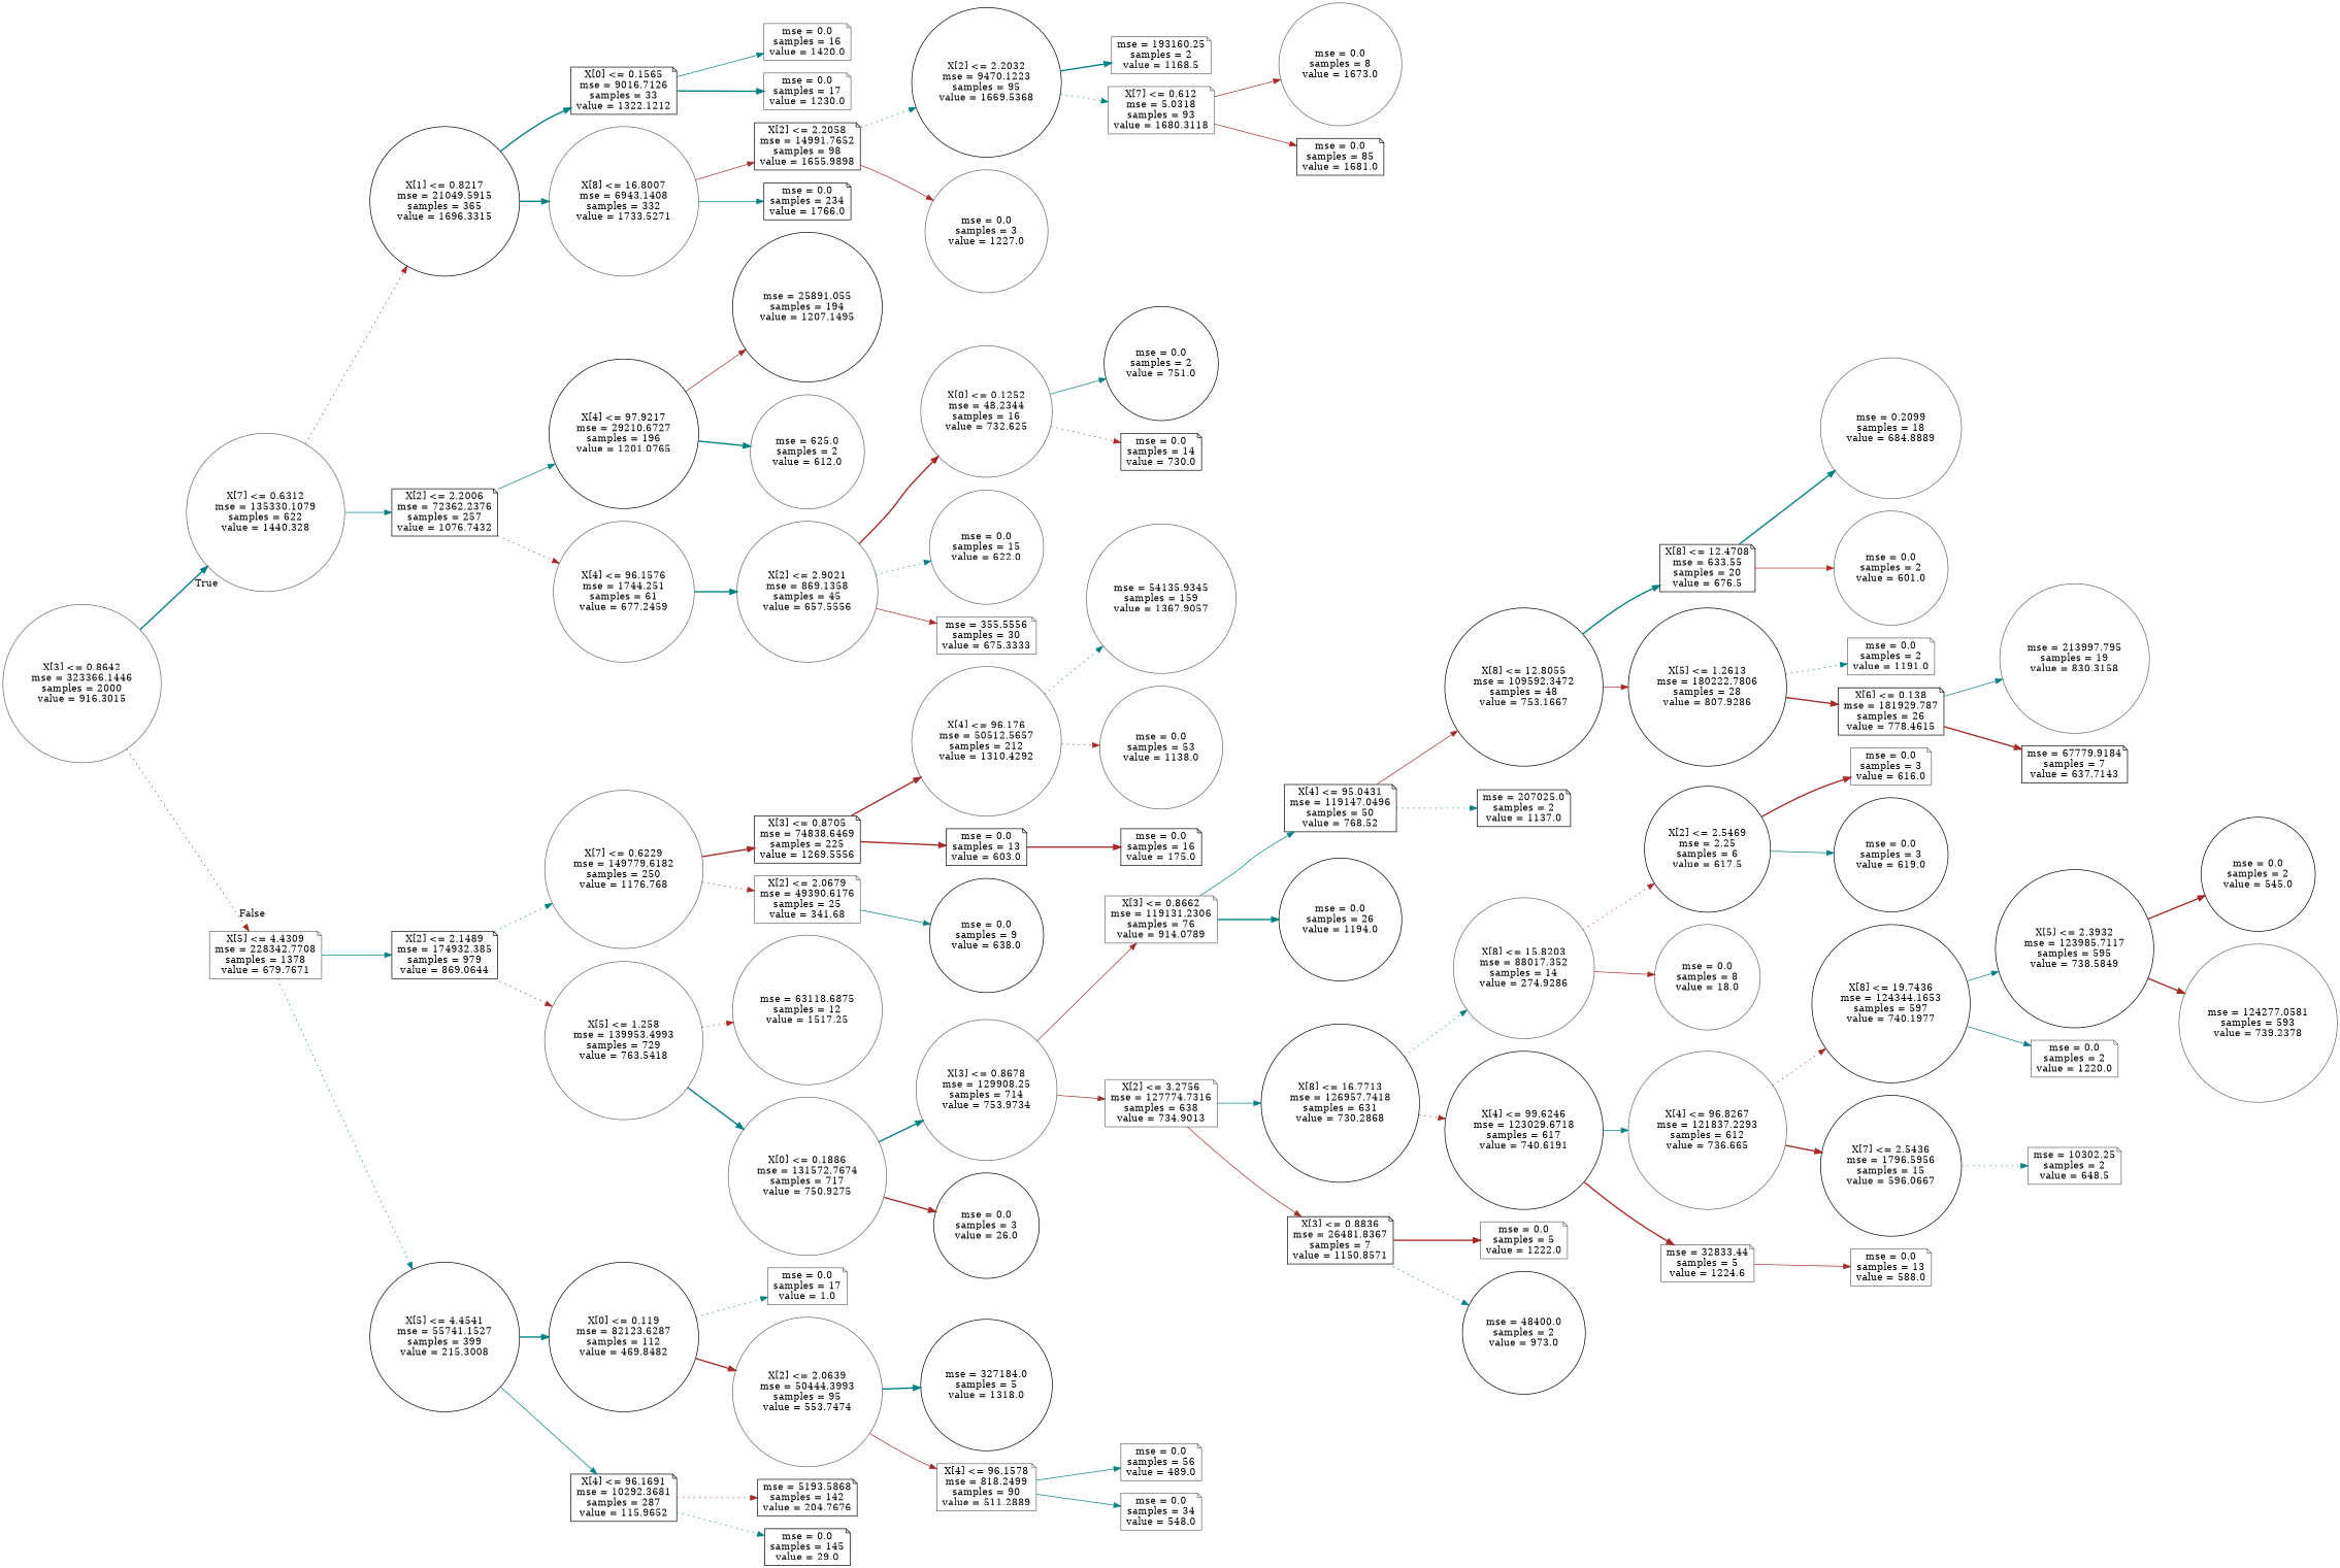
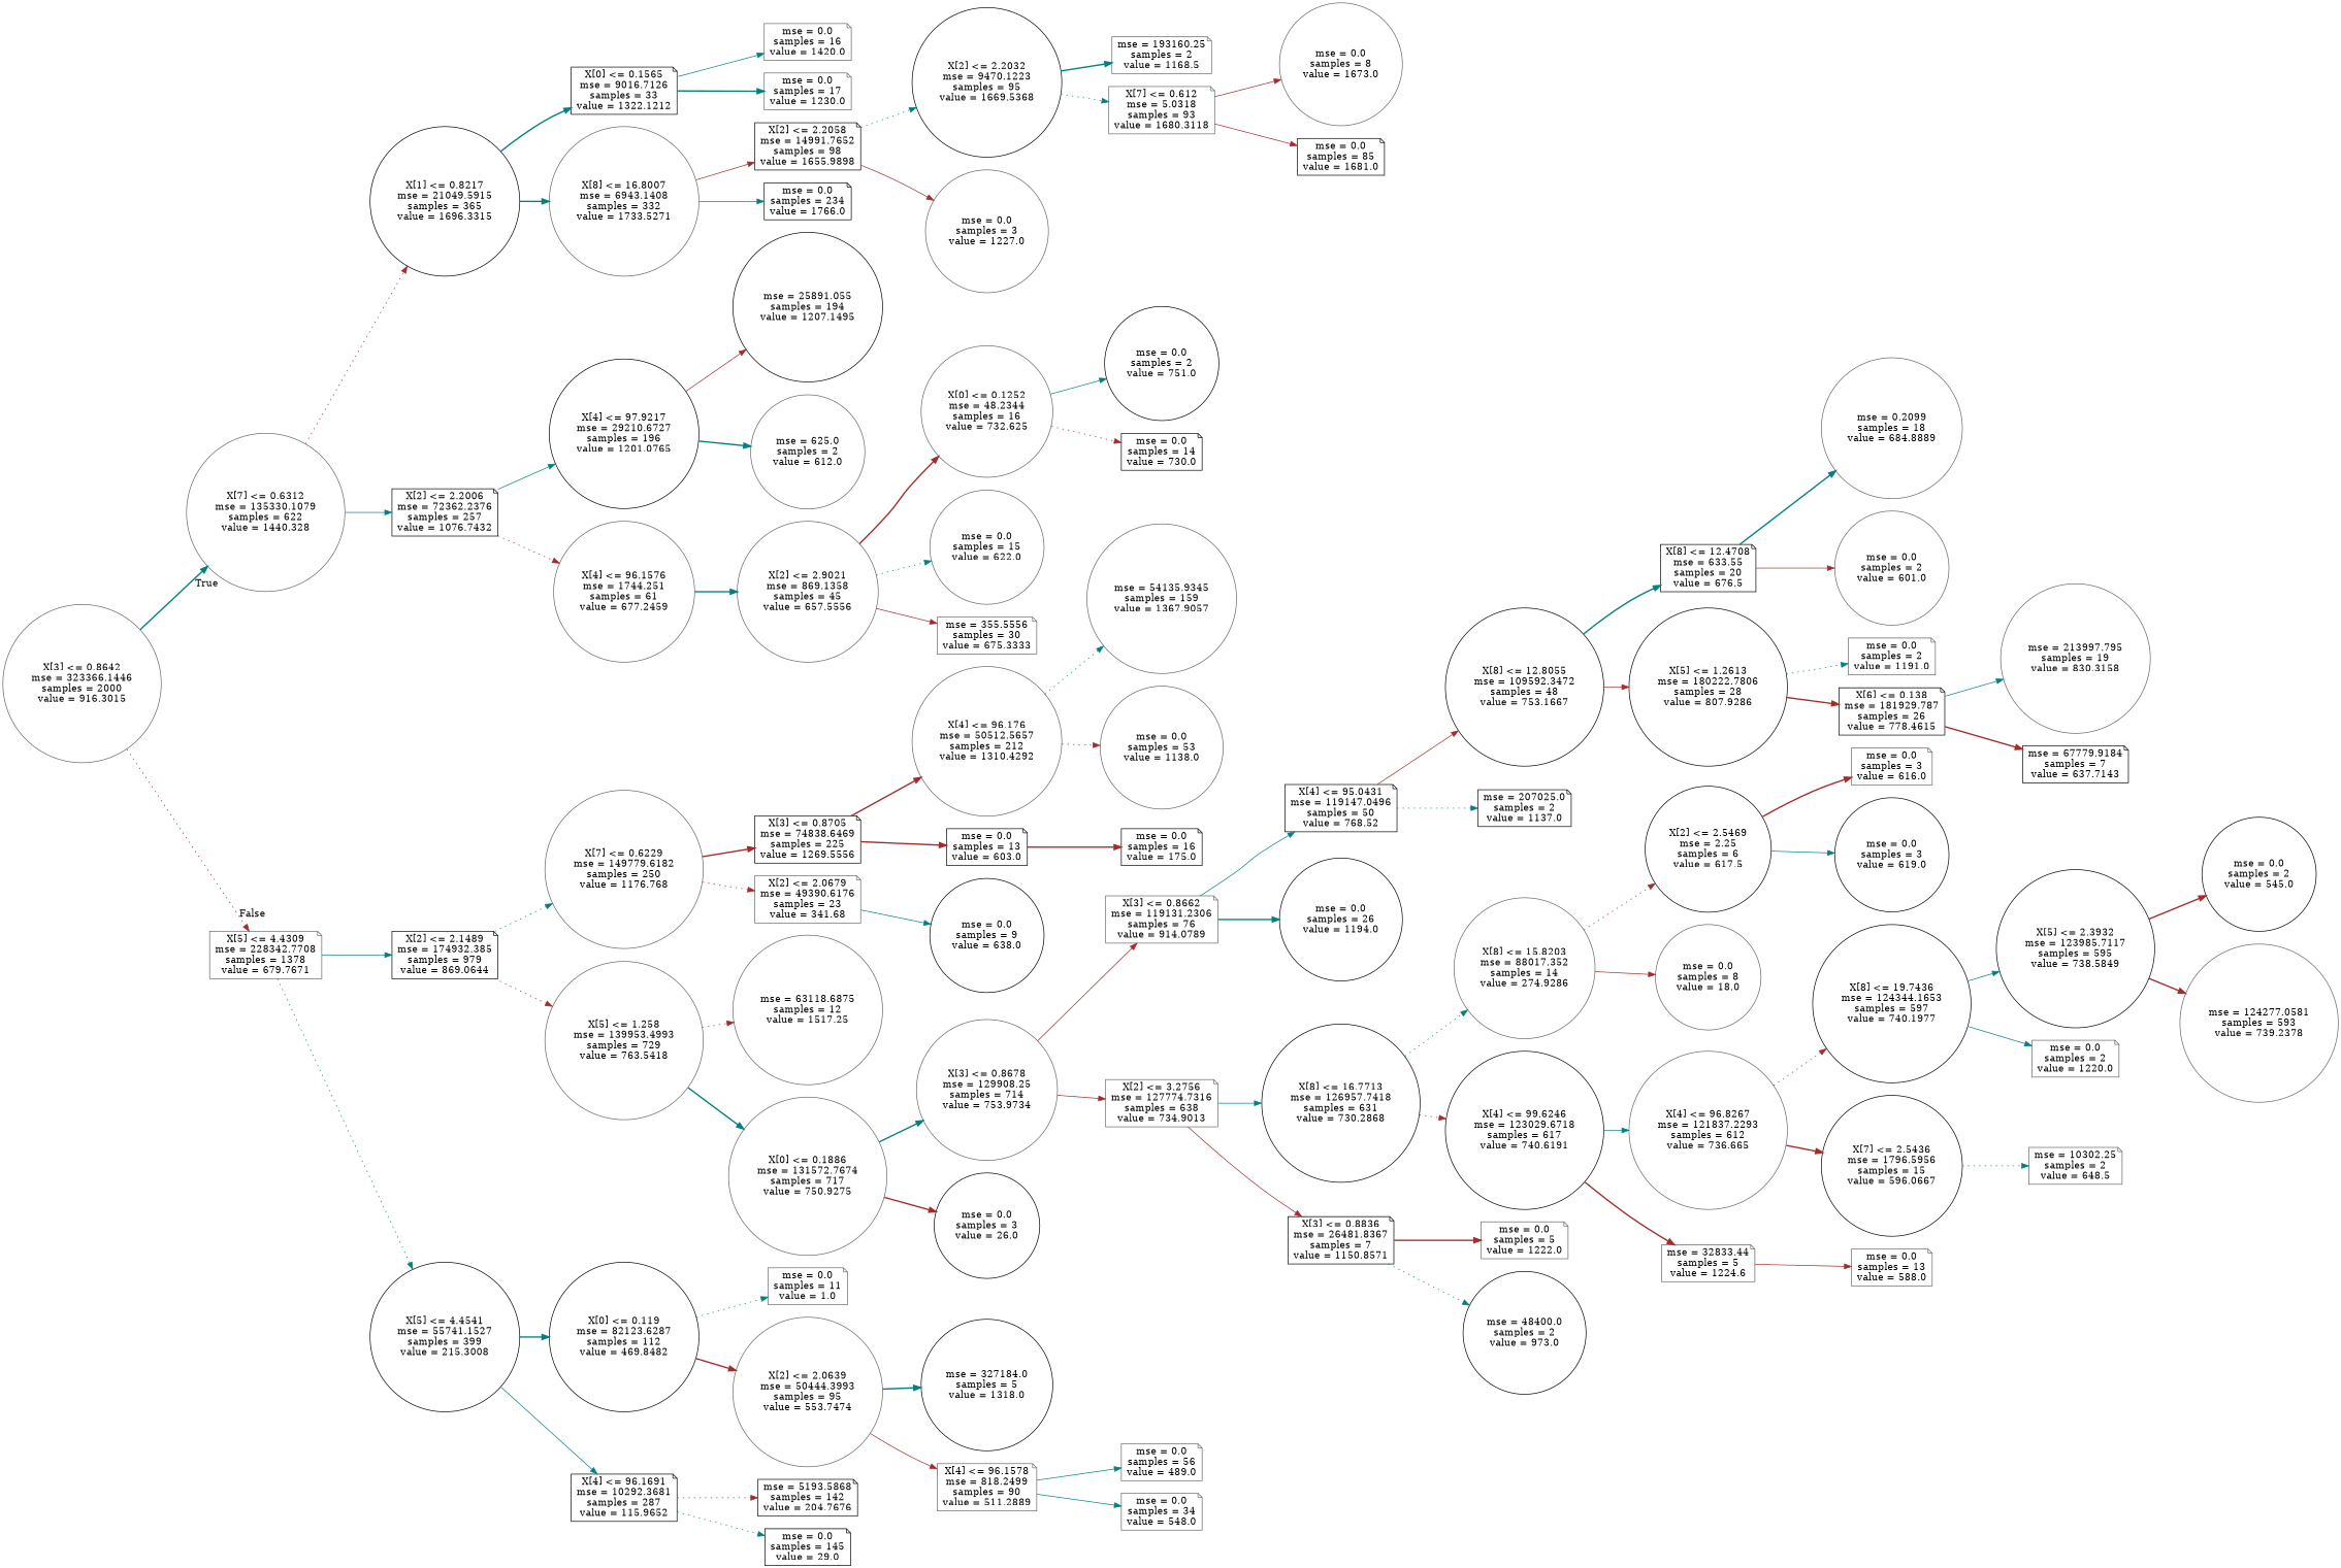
  digraph {
    rankdir=LR
    node [color=gray40 shape=circle]
    edge [color=teal style=solid]
    n1 [label="X[3] <= 0.8642\nmse = 323366.1446\nsamples = 2000\nvalue = 916.3015"]
    n2 [label="X[7] <= 0.6312\nmse = 135330.1079\nsamples = 622\nvalue = 1440.328"]
    n3 [label="X[5] <= 4.4309\nmse = 228342.7708\nsamples = 1378\nvalue = 679.7671" shape=note]
    n4 [color=black label="X[1] <= 0.8217\nmse = 21049.5915\nsamples = 365\nvalue = 1696.3315"]
    n5 [color=black label="X[2] <= 2.2006\nmse = 72362.2376\nsamples = 257\nvalue = 1076.7432" shape=note]
    n6 [color=black label="X[2] <= 2.1489\nmse = 174932.385\nsamples = 979\nvalue = 869.0644" shape=note]
    n7 [color=black label="X[5] <= 4.4541\nmse = 55741.1527\nsamples = 399\nvalue = 215.3008"]
    n8 [color=black label="X[0] <= 0.1565\nmse = 9016.7126\nsamples = 33\nvalue = 1322.1212" shape=note]
    n9 [label="X[8] <= 16.8007\nmse = 6943.1408\nsamples = 332\nvalue = 1733.5271"]
    n10 [color=black label="X[4] <= 97.9217\nmse = 29210.6727\nsamples = 196\nvalue = 1201.0765"]
    n11 [label="X[4] <= 96.1576\nmse = 1744.251\nsamples = 61\nvalue = 677.2459"]
    n12 [label="mse = 0.0\nsamples = 16\nvalue = 1420.0" shape=note]
    n13 [label="mse = 0.0\nsamples = 17\nvalue = 1230.0" shape=note]
    n14 [color=black label="X[2] <= 2.2058\nmse = 14991.7652\nsamples = 98\nvalue = 1655.9898" shape=note]
    n15 [color=black label="mse = 0.0\nsamples = 234\nvalue = 1766.0" shape=note]
    n16 [color=black label="X[2] <= 2.2032\nmse = 9470.1223\nsamples = 95\nvalue = 1669.5368"]
    n17 [label="mse = 0.0\nsamples = 3\nvalue = 1227.0"]
    n18 [label="mse = 193160.25\nsamples = 2\nvalue = 1168.5" shape=note]
    n19 [label="X[7] <= 0.612\nmse = 5.0318\nsamples = 93\nvalue = 1680.3118" shape=note]
    n20 [label="mse = 0.0\nsamples = 8\nvalue = 1673.0"]
    n21 [color=black label="mse = 0.0\nsamples = 85\nvalue = 1681.0" shape=note]
    n22 [color=black label="mse = 25891.055\nsamples = 194\nvalue = 1207.1495"]
    n23 [label="mse = 625.0\nsamples = 2\nvalue = 612.0"]
    n24 [label="X[2] <= 2.9021\nmse = 869.1358\nsamples = 45\nvalue = 657.5556"]
    n25 [label="X[0] <= 0.1252\nmse = 48.2344\nsamples = 16\nvalue = 732.625"]
    n26 [label="mse = 0.0\nsamples = 15\nvalue = 622.0"]
    n27 [label="mse = 355.5556\nsamples = 30\nvalue = 675.3333" shape=note]
    n28 [color=black label="mse = 0.0\nsamples = 2\nvalue = 751.0"]
    n29 [color=black label="mse = 0.0\nsamples = 14\nvalue = 730.0" shape=note]
    n30 [label="X[7] <= 0.6229\nmse = 149779.6182\nsamples = 250\nvalue = 1176.768"]
    n31 [label="X[5] <= 1.258\nmse = 139953.4993\nsamples = 729\nvalue = 763.5418"]
    n32 [color=black label="X[0] <= 0.119\nmse = 82123.6287\nsamples = 112\nvalue = 469.8482"]
    n33 [color=black label="X[4] <= 96.1691\nmse = 10292.3681\nsamples = 287\nvalue = 115.9652" shape=note]
    n34 [color=black label="X[3] <= 0.8705\nmse = 74838.6469\nsamples = 225\nvalue = 1269.5556" shape=note]
-   n35 [label="X[2] <= 2.0679\nmse = 49390.6176\nsamples = 25\nvalue = 341.68" shape=note]
+   n35 [label="X[2] <= 2.0679\nmse = 49390.6176\nsamples = 23\nvalue = 341.68" shape=note]
    n36 [label="mse = 63118.6875\nsamples = 12\nvalue = 1517.25"]
    n37 [label="X[0] <= 0.1886\nmse = 131572.7674\nsamples = 717\nvalue = 750.9275"]
    n38 [label="X[4] <= 96.176\nmse = 50512.5657\nsamples = 212\nvalue = 1310.4292"]
    n39 [color=black label="mse = 0.0\nsamples = 13\nvalue = 603.0" shape=note]
    n40 [color=black label="mse = 0.0\nsamples = 9\nvalue = 638.0"]
    n41 [label="mse = 54135.9345\nsamples = 159\nvalue = 1367.9057"]
    n42 [label="mse = 0.0\nsamples = 53\nvalue = 1138.0"]
    n43 [color=black label="mse = 0.0\nsamples = 16\nvalue = 175.0" shape=note]
    n44 [label="X[3] <= 0.8678\nmse = 129908.25\nsamples = 714\nvalue = 753.9734"]
    n45 [color=black label="mse = 0.0\nsamples = 3\nvalue = 26.0"]
    n46 [label="X[3] <= 0.8662\nmse = 119131.2306\nsamples = 76\nvalue = 914.0789" shape=note]
    n47 [label="X[2] <= 3.2756\nmse = 127774.7316\nsamples = 638\nvalue = 734.9013" shape=note]
    n48 [color=black label="X[4] <= 95.0431\nmse = 119147.0496\nsamples = 50\nvalue = 768.52" shape=note]
    n49 [color=black label="mse = 0.0\nsamples = 26\nvalue = 1194.0"]
    n50 [color=black label="X[8] <= 16.7713\nmse = 126957.7418\nsamples = 631\nvalue = 730.2868"]
    n51 [color=black label="X[3] <= 0.8836\nmse = 26481.8367\nsamples = 7\nvalue = 1150.8571" shape=note]
    n52 [color=black label="X[8] <= 12.8055\nmse = 109592.3472\nsamples = 48\nvalue = 753.1667"]
    n53 [color=black label="mse = 207025.0\nsamples = 2\nvalue = 1137.0" shape=note]
    n54 [color=black label="X[8] <= 12.4708\nmse = 633.55\nsamples = 20\nvalue = 676.5" shape=note]
    n55 [color=black label="X[5] <= 1.2613\nmse = 180222.7806\nsamples = 28\nvalue = 807.9286"]
    n56 [label="mse = 0.2099\nsamples = 18\nvalue = 684.8889"]
    n57 [label="mse = 0.0\nsamples = 2\nvalue = 601.0"]
    n58 [label="mse = 0.0\nsamples = 2\nvalue = 1191.0" shape=note]
    n59 [color=black label="X[6] <= 0.138\nmse = 181929.787\nsamples = 26\nvalue = 778.4615" shape=note]
    n60 [label="mse = 213997.795\nsamples = 19\nvalue = 830.3158"]
    n61 [color=black label="mse = 67779.9184\nsamples = 7\nvalue = 637.7143" shape=note]
    n62 [label="X[8] <= 15.8203\nmse = 88017.352\nsamples = 14\nvalue = 274.9286"]
    n63 [color=black label="X[4] <= 99.6246\nmse = 123029.6718\nsamples = 617\nvalue = 740.6191"]
    n64 [label="mse = 0.0\nsamples = 5\nvalue = 1222.0" shape=note]
    n65 [color=black label="mse = 48400.0\nsamples = 2\nvalue = 973.0"]
    n66 [color=black label="X[2] <= 2.5469\nmse = 2.25\nsamples = 6\nvalue = 617.5"]
    n67 [label="mse = 0.0\nsamples = 8\nvalue = 18.0"]
    n68 [label="X[4] <= 96.8267\nmse = 121837.2293\nsamples = 612\nvalue = 736.665"]
    n69 [label="mse = 32833.44\nsamples = 5\nvalue = 1224.6" shape=note]
    n70 [label="mse = 0.0\nsamples = 3\nvalue = 616.0" shape=note]
    n71 [color=black label="mse = 0.0\nsamples = 3\nvalue = 619.0"]
    n72 [color=black label="X[8] <= 19.7436\nmse = 124344.1653\nsamples = 597\nvalue = 740.1977"]
    n73 [color=black label="X[7] <= 2.5436\nmse = 1796.5956\nsamples = 15\nvalue = 596.0667"]
    n74 [label="mse = 0.0\nsamples = 13\nvalue = 588.0" shape=note]
    n75 [color=black label="X[5] <= 2.3932\nmse = 123985.7117\nsamples = 595\nvalue = 738.5849"]
    n76 [label="mse = 0.0\nsamples = 2\nvalue = 1220.0" shape=note]
    n77 [label="mse = 10302.25\nsamples = 2\nvalue = 648.5" shape=note]
    n78 [color=black label="mse = 0.0\nsamples = 2\nvalue = 545.0"]
    n79 [label="mse = 124277.0581\nsamples = 593\nvalue = 739.2378"]
-   n80 [label="mse = 0.0\nsamples = 17\nvalue = 1.0" shape=note]
+   n80 [label="mse = 0.0\nsamples = 11\nvalue = 1.0" shape=note]
    n81 [label="X[2] <= 2.0639\nmse = 50444.3993\nsamples = 95\nvalue = 553.7474"]
    n82 [color=black label="mse = 5193.5868\nsamples = 142\nvalue = 204.7676" shape=note]
    n83 [color=black label="mse = 0.0\nsamples = 145\nvalue = 29.0" shape=note]
    n84 [color=black label="mse = 327184.0\nsamples = 5\nvalue = 1318.0"]
    n85 [label="X[4] <= 96.1578\nmse = 818.2499\nsamples = 90\nvalue = 511.2889" shape=note]
    n86 [label="mse = 0.0\nsamples = 56\nvalue = 489.0" shape=note]
    n87 [label="mse = 0.0\nsamples = 34\nvalue = 548.0" shape=note]
    n1 -> n2 [headlabel=True labelangle=45 labeldistance=2.5 style=bold]
    n1 -> n3 [color=brown headlabel=False labelangle=-45 labeldistance=2.5 style=dotted]
    n2 -> n4 [color=brown style=dotted]
    n2 -> n5
    n3 -> n6
    n3 -> n7 [style=dotted]
    n4 -> n8 [style=bold]
    n4 -> n9 [style=bold]
    n5 -> n10
    n5 -> n11 [color=brown style=dotted]
    n6 -> n30 [style=dotted]
    n6 -> n31 [color=brown style=dotted]
    n7 -> n32 [style=bold]
    n7 -> n33
    n8 -> n12
    n8 -> n13 [style=bold]
    n9 -> n14 [color=brown]
    n9 -> n15
    n10 -> n22 [color=brown]
    n10 -> n23 [style=bold]
    n11 -> n24 [style=bold]
    n14 -> n16 [style=dotted]
    n14 -> n17 [color=brown]
    n16 -> n18 [style=bold]
    n16 -> n19 [style=dotted]
    n19 -> n20 [color=brown]
    n19 -> n21 [color=brown]
    n24 -> n25 [color=brown style=bold]
    n24 -> n26 [style=dotted]
    n24 -> n27 [color=brown]
    n25 -> n28
    n25 -> n29 [color=brown style=dotted]
    n30 -> n34 [color=brown style=bold]
    n30 -> n35 [color=brown style=dotted]
    n31 -> n36 [color=brown style=dotted]
    n31 -> n37 [style=bold]
    n32 -> n80 [style=dotted]
    n32 -> n81 [color=brown style=bold]
    n33 -> n82 [color=brown style=dotted]
    n33 -> n83 [style=dotted]
    n34 -> n38 [color=brown style=bold]
    n34 -> n39 [color=brown style=bold]
    n35 -> n40
    n37 -> n44 [style=bold]
    n37 -> n45 [color=brown style=bold]
    n38 -> n41 [style=dotted]
    n38 -> n42 [color=brown style=dotted]
    n39 -> n43 [color=brown style=bold]
    n44 -> n46 [color=brown]
    n44 -> n47 [color=brown]
    n46 -> n48
    n46 -> n49 [style=bold]
    n47 -> n50
    n47 -> n51 [color=brown]
    n48 -> n52 [color=brown]
    n48 -> n53 [style=dotted]
    n50 -> n62 [style=dotted]
    n50 -> n63 [color=brown style=dotted]
    n51 -> n64 [color=brown style=bold]
    n51 -> n65 [style=dotted]
    n52 -> n54 [style=bold]
    n52 -> n55 [color=brown]
    n54 -> n56 [style=bold]
    n54 -> n57 [color=brown]
    n55 -> n58 [style=dotted]
    n55 -> n59 [color=brown style=bold]
    n59 -> n60
    n59 -> n61 [color=brown style=bold]
    n62 -> n66 [color=brown style=dotted]
    n62 -> n67 [color=brown]
    n63 -> n68
    n63 -> n69 [color=brown style=bold]
    n66 -> n70 [color=brown style=bold]
    n66 -> n71
    n68 -> n72 [color=brown style=dotted]
    n68 -> n73 [color=brown style=bold]
    n69 -> n74 [color=brown]
    n72 -> n75
    n72 -> n76
    n73 -> n77 [style=dotted]
    n75 -> n78 [color=brown style=bold]
    n75 -> n79 [color=brown style=bold]
    n81 -> n84 [style=bold]
    n81 -> n85 [color=brown]
    n85 -> n86
    n85 -> n87
  }
